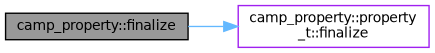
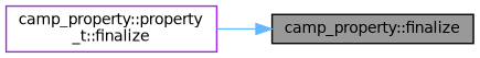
  digraph {
    rankdir=RL
    node [fontname=Helvetica fontsize=10 shape=box style=filled]
    n1 [color=black fillcolor=grey60 fontcolor=black height=0.2 label="camp_property::finalize" width=0.4]
    n2 [color=purple fillcolor=white height=0.2 label="camp_property::property\l_t::finalize" width=0.4]
-   n2 -> n1 [color=steelblue1 dir=back fontname=Helvetica fontsize=10 labelfontname=Helvetica labelfontsize=10 style=solid]
+   n1 -> n2 [color=steelblue1 dir=back fontname=Helvetica fontsize=10 labelfontname=Helvetica labelfontsize=10 style=solid]
  }
